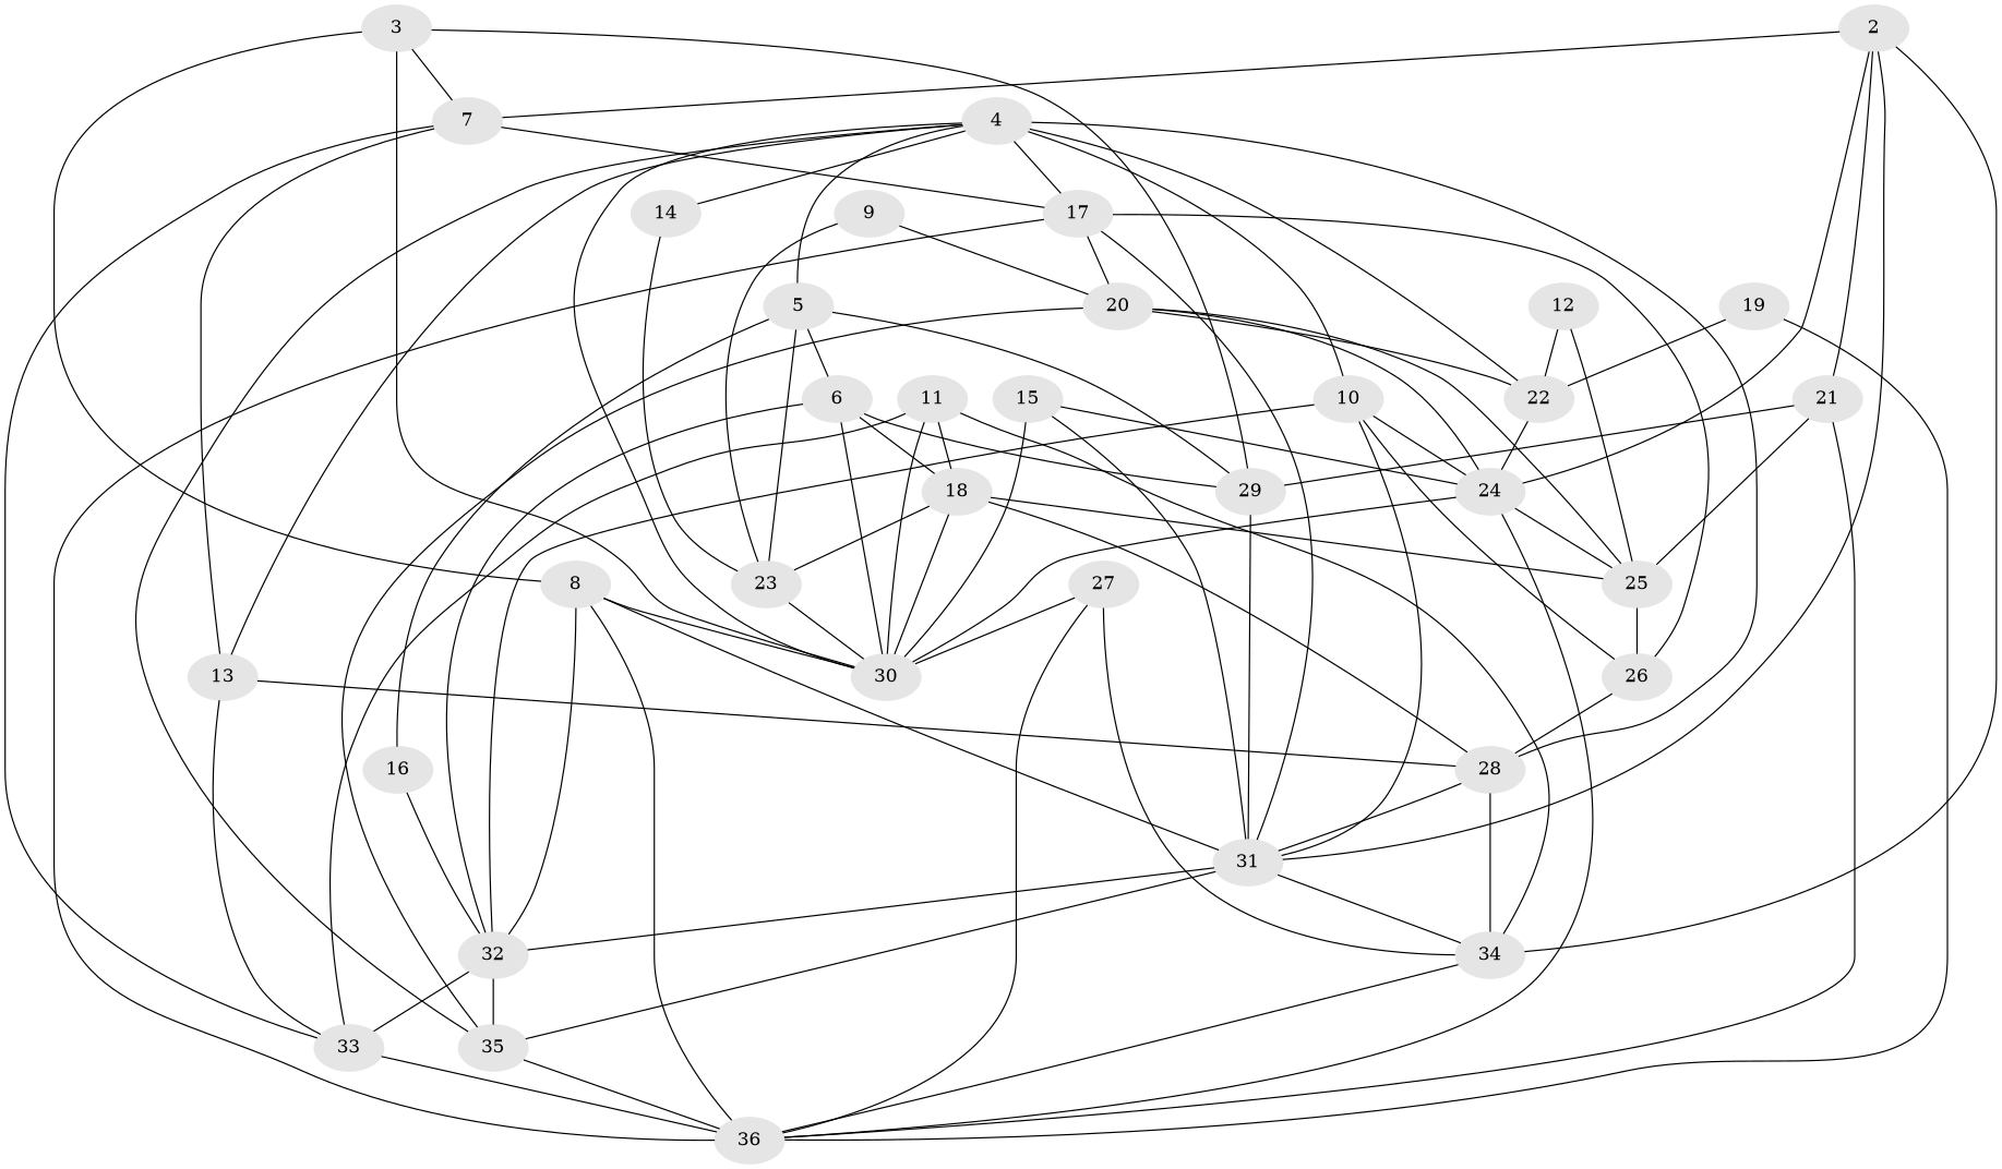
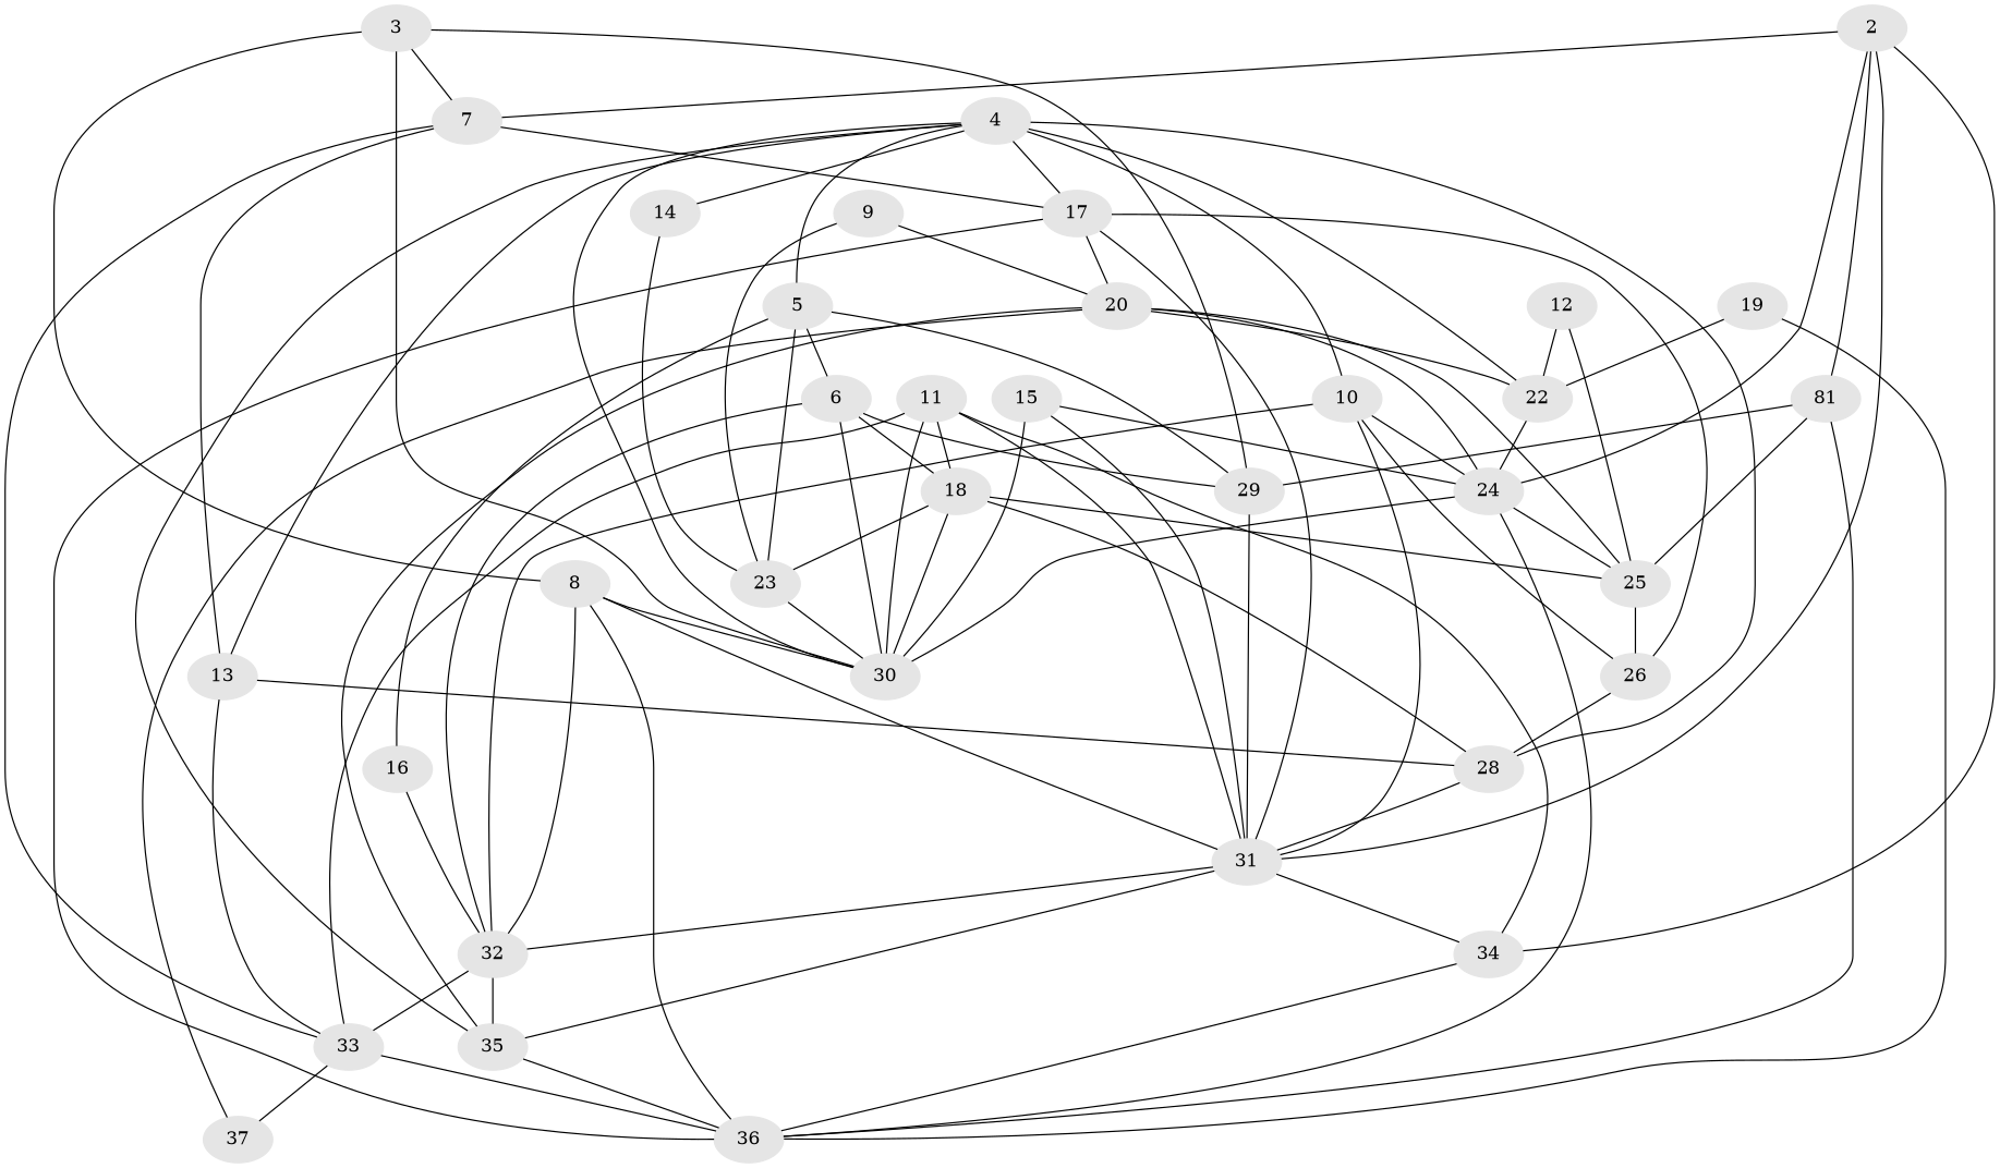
  graph {
    node [color=gray90 style=filled]
    edge [weight=1.0]
    23
    30
    31
    34
    35
    32
    2
    7
-   21
+   21 [label=81]
    24
    13
    17
    33
    29
    36
    25
    3
    8
    4
    5
    10
    14
    22
    28
    6
    16
    26
    20
    18
+   37
    9
    11
    12
    15
    19
-   27
    23 -- 30
    31 -- 34
    31 -- 35
    31 -- 32 [weight=2.0]
    34 -- 36
    35 -- 36
    32 -- 35
    32 -- 33 [weight=2.0]
    2 -- 31
    2 -- 34
    2 -- 7
    2 -- 21
    2 -- 24
    7 -- 13
    7 -- 17
    7 -- 33
    21 -- 29
    21 -- 36
    21 -- 25
    24 -- 30
    24 -- 36
    24 -- 25
    13 -- 33
    13 -- 28
    17 -- 31
    17 -- 36
    17 -- 26
    17 -- 20
    33 -- 36 [weight=2.0]
+   33 -- 37
    29 -- 31
    25 -- 26
    3 -- 30 [weight=2.0]
    3 -- 7
    3 -- 29
    3 -- 8
    8 -- 30
    8 -- 31
    8 -- 32
    8 -- 36
    4 -- 30
    4 -- 35
    4 -- 13
    4 -- 17
    4 -- 5
    4 -- 10
    4 -- 14
    4 -- 22
    4 -- 28 [weight=2.0]
    5 -- 23
    5 -- 29
    5 -- 6
    5 -- 16
    10 -- 31
    10 -- 32
    10 -- 24
    10 -- 26
    14 -- 23
    22 -- 24
    28 -- 31
-   28 -- 34 [weight=2.0]
    6 -- 30
    6 -- 32
    6 -- 29
    6 -- 18
    16 -- 32
    26 -- 28
    20 -- 35
    20 -- 24
    20 -- 25
    20 -- 22 [weight=2.0]
+   20 -- 37
    18 -- 23
    18 -- 30
    18 -- 25
    18 -- 28
    9 -- 23 [weight=2.0]
    9 -- 20
    11 -- 30 [weight=2.0]
+   11 -- 31
    11 -- 34
    11 -- 33
    11 -- 18
    12 -- 25 [weight=2.0]
    12 -- 22
    15 -- 30 [weight=3.0]
    15 -- 31
    15 -- 24
    19 -- 36
    19 -- 22 [weight=2.0]
-   27 -- 30
-   27 -- 34
-   27 -- 36
  }
